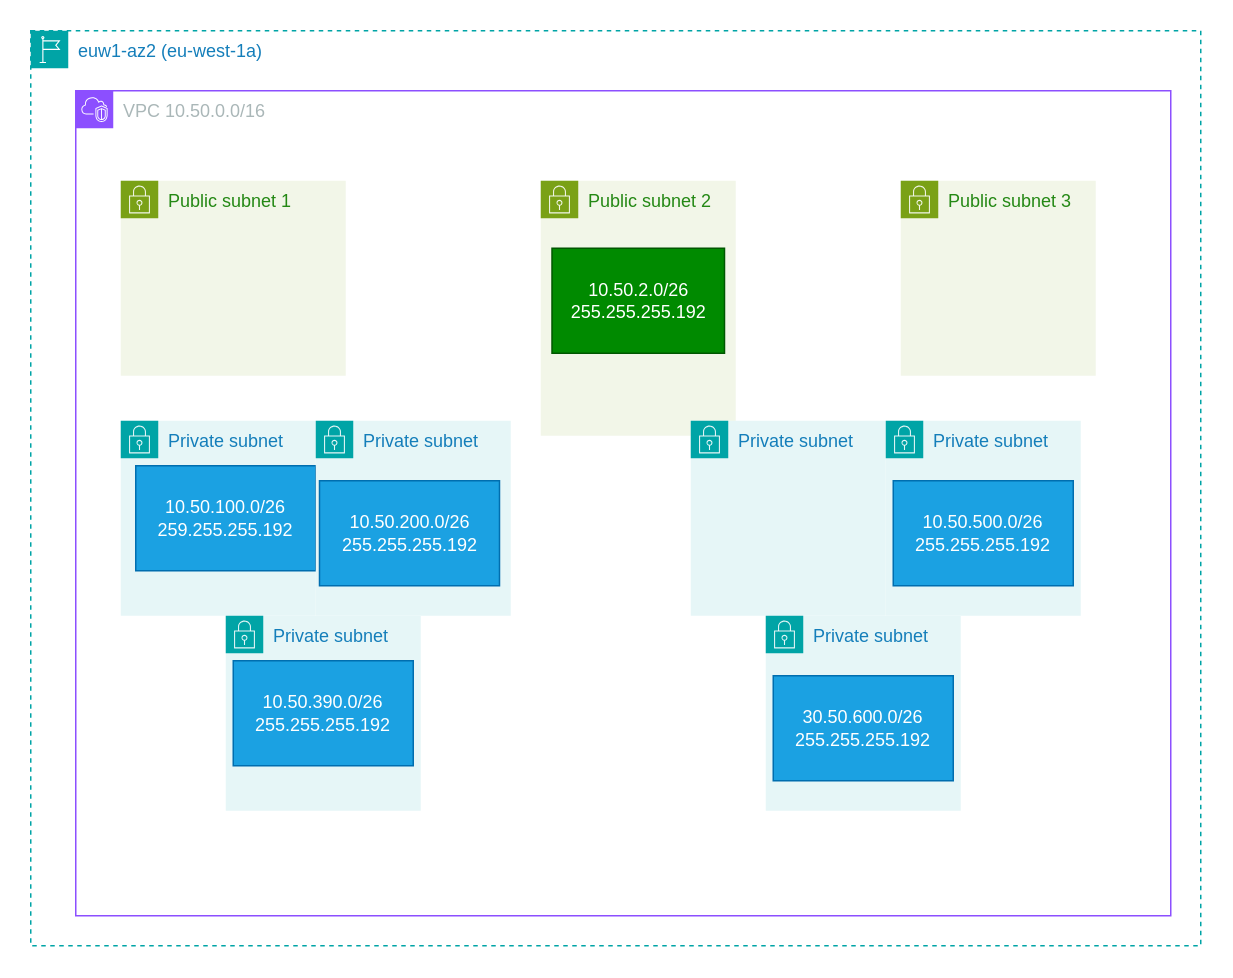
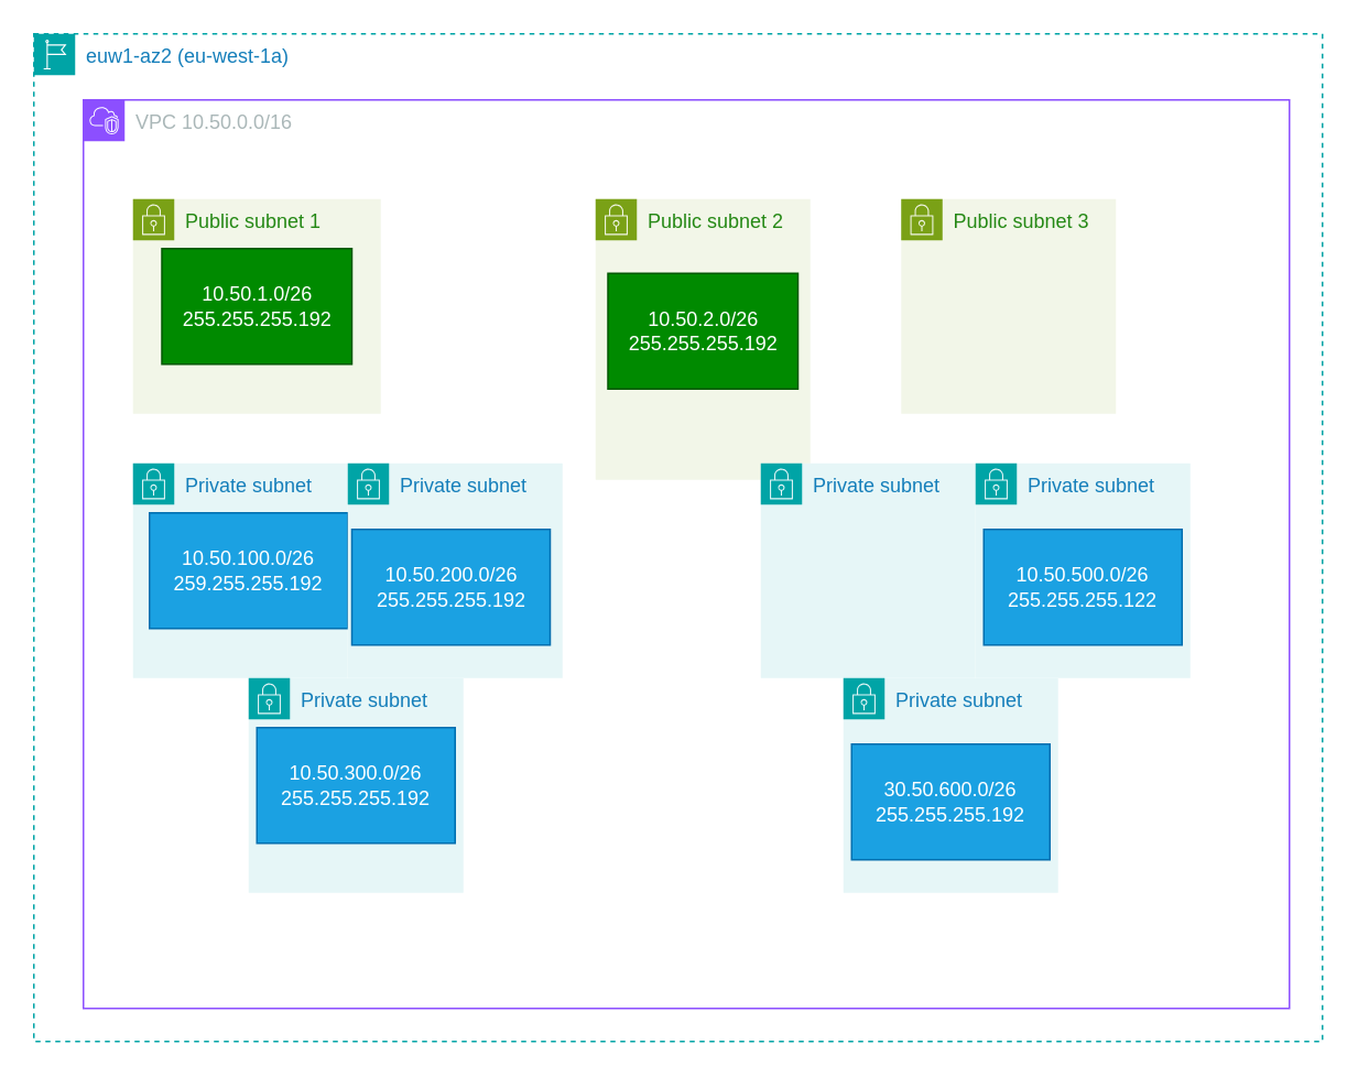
  <mxCell id="0" />
  <mxCell id="1" parent="0" />
  <mxCell id="2" value="euw1-az2 (eu-west-1a)" style="points=[[0,0],[0.25,0],[0.5,0],[0.75,0],[1,0],[1,0.25],[1,0.5],[1,0.75],[1,1],[0.75,1],[0.5,1],[0.25,1],[0,1],[0,0.75],[0,0.5],[0,0.25]];outlineConnect=0;gradientColor=none;html=1;whiteSpace=wrap;fontSize=12;fontStyle=0;container=1;pointerEvents=0;collapsible=0;recursiveResize=0;shape=mxgraph.aws4.group;grIcon=mxgraph.aws4.group_region;strokeColor=#00A4A6;fillColor=none;verticalAlign=top;align=left;spacingLeft=30;fontColor=#147EBA;dashed=1;" vertex="1" parent="1"><mxGeometry x="20" y="20" width="780" height="610" as="geometry" /></mxCell>
  <mxCell id="3" value="VPC 10.50.0.0/16" style="points=[[0,0],[0.25,0],[0.5,0],[0.75,0],[1,0],[1,0.25],[1,0.5],[1,0.75],[1,1],[0.75,1],[0.5,1],[0.25,1],[0,1],[0,0.75],[0,0.5],[0,0.25]];outlineConnect=0;gradientColor=none;html=1;whiteSpace=wrap;fontSize=12;fontStyle=0;container=1;pointerEvents=0;collapsible=0;recursiveResize=0;shape=mxgraph.aws4.group;grIcon=mxgraph.aws4.group_vpc2;strokeColor=#8C4FFF;fillColor=none;verticalAlign=top;align=left;spacingLeft=30;fontColor=#AAB7B8;dashed=0;" vertex="1" parent="1"><mxGeometry x="50" y="60" width="730" height="550" as="geometry" /></mxCell>
  <mxCell id="4" value="Public subnet 1" style="points=[[0,0],[0.25,0],[0.5,0],[0.75,0],[1,0],[1,0.25],[1,0.5],[1,0.75],[1,1],[0.75,1],[0.5,1],[0.25,1],[0,1],[0,0.75],[0,0.5],[0,0.25]];outlineConnect=0;gradientColor=none;html=1;whiteSpace=wrap;fontSize=12;fontStyle=0;container=1;pointerEvents=0;collapsible=0;recursiveResize=0;shape=mxgraph.aws4.group;grIcon=mxgraph.aws4.group_security_group;grStroke=0;strokeColor=#7AA116;fillColor=#F2F6E8;verticalAlign=top;align=left;spacingLeft=30;fontColor=#248814;dashed=0;" vertex="1" parent="3"><mxGeometry x="30" y="60" width="150" height="130" as="geometry" /></mxCell>
+ <mxCell id="5" value="10.50.1.0/26&lt;br&gt;255.255.255.192" style="text;html=1;align=center;verticalAlign=middle;whiteSpace=wrap;rounded=0;fillColor=#008a00;fontColor=#ffffff;strokeColor=#005700;" vertex="1" parent="4"><mxGeometry x="17.5" y="30" width="115" height="70" as="geometry" /></mxCell>
  <mxCell id="6" value="Public subnet 2" style="points=[[0,0],[0.25,0],[0.5,0],[0.75,0],[1,0],[1,0.25],[1,0.5],[1,0.75],[1,1],[0.75,1],[0.5,1],[0.25,1],[0,1],[0,0.75],[0,0.5],[0,0.25]];outlineConnect=0;gradientColor=none;html=1;whiteSpace=wrap;fontSize=12;fontStyle=0;container=1;pointerEvents=0;collapsible=0;recursiveResize=0;shape=mxgraph.aws4.group;grIcon=mxgraph.aws4.group_security_group;grStroke=0;strokeColor=#7AA116;fillColor=#F2F6E8;verticalAlign=top;align=left;spacingLeft=30;fontColor=#248814;dashed=0;" vertex="1" parent="3"><mxGeometry x="310" y="60" width="130" height="170" as="geometry" /></mxCell>
  <mxCell id="7" value="10.50.2.0/26&lt;br&gt;255.255.255.192" style="text;html=1;align=center;verticalAlign=middle;whiteSpace=wrap;rounded=0;fillColor=#008a00;fontColor=#ffffff;strokeColor=#005700;" vertex="1" parent="6"><mxGeometry x="7.5" y="45" width="115" height="70" as="geometry" /></mxCell>
- <mxCell id="8" value="Public subnet 3" style="points=[[0,0],[0.25,0],[0.5,0],[0.75,0],[1,0],[1,0.25],[1,0.5],[1,0.75],[1,1],[0.75,1],[0.5,1],[0.25,1],[0,1],[0,0.75],[0,0.5],[0,0.25]];outlineConnect=0;gradientColor=none;html=1;whiteSpace=wrap;fontSize=12;fontStyle=0;container=1;pointerEvents=0;collapsible=0;recursiveResize=0;shape=mxgraph.aws4.group;grIcon=mxgraph.aws4.group_security_group;grStroke=0;strokeColor=#7AA116;fillColor=#F2F6E8;verticalAlign=top;align=left;spacingLeft=30;fontColor=#248814;dashed=0;" vertex="1" parent="3"><mxGeometry x="550" y="60" width="130" height="130" as="geometry" /></mxCell>
+ <mxCell id="8" value="Public subnet 3" style="points=[[0,0],[0.25,0],[0.5,0],[0.75,0],[1,0],[1,0.25],[1,0.5],[1,0.75],[1,1],[0.75,1],[0.5,1],[0.25,1],[0,1],[0,0.75],[0,0.5],[0,0.25]];outlineConnect=0;gradientColor=none;html=1;whiteSpace=wrap;fontSize=12;fontStyle=0;container=1;pointerEvents=0;collapsible=0;recursiveResize=0;shape=mxgraph.aws4.group;grIcon=mxgraph.aws4.group_security_group;grStroke=0;strokeColor=#7AA116;fillColor=#F2F6E8;verticalAlign=top;align=left;spacingLeft=30;fontColor=#248814;dashed=0;" vertex="1" parent="3"><mxGeometry x="495" y="60" width="130" height="130" as="geometry" /></mxCell>
  <mxCell id="9" value="Private subnet" style="points=[[0,0],[0.25,0],[0.5,0],[0.75,0],[1,0],[1,0.25],[1,0.5],[1,0.75],[1,1],[0.75,1],[0.5,1],[0.25,1],[0,1],[0,0.75],[0,0.5],[0,0.25]];outlineConnect=0;gradientColor=none;html=1;whiteSpace=wrap;fontSize=12;fontStyle=0;container=1;pointerEvents=0;collapsible=0;recursiveResize=0;shape=mxgraph.aws4.group;grIcon=mxgraph.aws4.group_security_group;grStroke=0;strokeColor=#00A4A6;fillColor=#E6F6F7;verticalAlign=top;align=left;spacingLeft=30;fontColor=#147EBA;dashed=0;" vertex="1" parent="3"><mxGeometry x="30" y="220" width="130" height="130" as="geometry" /></mxCell>
  <mxCell id="10" value="10.50.100.0/26&lt;br&gt;259.255.255.192" style="text;html=1;align=center;verticalAlign=middle;whiteSpace=wrap;rounded=0;fillColor=#1ba1e2;fontColor=#ffffff;strokeColor=#006EAF;" vertex="1" parent="9"><mxGeometry x="10" y="30" width="120" height="70" as="geometry" /></mxCell>
  <mxCell id="11" value="Private subnet" style="points=[[0,0],[0.25,0],[0.5,0],[0.75,0],[1,0],[1,0.25],[1,0.5],[1,0.75],[1,1],[0.75,1],[0.5,1],[0.25,1],[0,1],[0,0.75],[0,0.5],[0,0.25]];outlineConnect=0;gradientColor=none;html=1;whiteSpace=wrap;fontSize=12;fontStyle=0;container=1;pointerEvents=0;collapsible=0;recursiveResize=0;shape=mxgraph.aws4.group;grIcon=mxgraph.aws4.group_security_group;grStroke=0;strokeColor=#00A4A6;fillColor=#E6F6F7;verticalAlign=top;align=left;spacingLeft=30;fontColor=#147EBA;dashed=0;" vertex="1" parent="3"><mxGeometry x="160" y="220" width="130" height="130" as="geometry" /></mxCell>
  <mxCell id="12" value="10.50.200.0/26&lt;br&gt;255.255.255.192" style="text;html=1;align=center;verticalAlign=middle;whiteSpace=wrap;rounded=0;fillColor=#1ba1e2;fontColor=#ffffff;strokeColor=#006EAF;" vertex="1" parent="11"><mxGeometry x="2.5" y="40" width="120" height="70" as="geometry" /></mxCell>
  <mxCell id="13" value="Private subnet" style="points=[[0,0],[0.25,0],[0.5,0],[0.75,0],[1,0],[1,0.25],[1,0.5],[1,0.75],[1,1],[0.75,1],[0.5,1],[0.25,1],[0,1],[0,0.75],[0,0.5],[0,0.25]];outlineConnect=0;gradientColor=none;html=1;whiteSpace=wrap;fontSize=12;fontStyle=0;container=1;pointerEvents=0;collapsible=0;recursiveResize=0;shape=mxgraph.aws4.group;grIcon=mxgraph.aws4.group_security_group;grStroke=0;strokeColor=#00A4A6;fillColor=#E6F6F7;verticalAlign=top;align=left;spacingLeft=30;fontColor=#147EBA;dashed=0;" vertex="1" parent="3"><mxGeometry x="410" y="220" width="130" height="130" as="geometry" /></mxCell>
  <mxCell id="14" value="Private subnet" style="points=[[0,0],[0.25,0],[0.5,0],[0.75,0],[1,0],[1,0.25],[1,0.5],[1,0.75],[1,1],[0.75,1],[0.5,1],[0.25,1],[0,1],[0,0.75],[0,0.5],[0,0.25]];outlineConnect=0;gradientColor=none;html=1;whiteSpace=wrap;fontSize=12;fontStyle=0;container=1;pointerEvents=0;collapsible=0;recursiveResize=0;shape=mxgraph.aws4.group;grIcon=mxgraph.aws4.group_security_group;grStroke=0;strokeColor=#00A4A6;fillColor=#E6F6F7;verticalAlign=top;align=left;spacingLeft=30;fontColor=#147EBA;dashed=0;" vertex="1" parent="3"><mxGeometry x="540" y="220" width="130" height="130" as="geometry" /></mxCell>
- <mxCell id="15" value="10.50.500.0/26&lt;br&gt;255.255.255.192" style="text;html=1;align=center;verticalAlign=middle;whiteSpace=wrap;rounded=0;fillColor=#1ba1e2;fontColor=#ffffff;strokeColor=#006EAF;" vertex="1" parent="14"><mxGeometry x="5" y="40" width="120" height="70" as="geometry" /></mxCell>
+ <mxCell id="15" value="10.50.500.0/26&lt;br&gt;255.255.255.122" style="text;html=1;align=center;verticalAlign=middle;whiteSpace=wrap;rounded=0;fillColor=#1ba1e2;fontColor=#ffffff;strokeColor=#006EAF;" vertex="1" parent="14"><mxGeometry x="5" y="40" width="120" height="70" as="geometry" /></mxCell>
  <mxCell id="16" value="Private subnet" style="points=[[0,0],[0.25,0],[0.5,0],[0.75,0],[1,0],[1,0.25],[1,0.5],[1,0.75],[1,1],[0.75,1],[0.5,1],[0.25,1],[0,1],[0,0.75],[0,0.5],[0,0.25]];outlineConnect=0;gradientColor=none;html=1;whiteSpace=wrap;fontSize=12;fontStyle=0;container=1;pointerEvents=0;collapsible=0;recursiveResize=0;shape=mxgraph.aws4.group;grIcon=mxgraph.aws4.group_security_group;grStroke=0;strokeColor=#00A4A6;fillColor=#E6F6F7;verticalAlign=top;align=left;spacingLeft=30;fontColor=#147EBA;dashed=0;" vertex="1" parent="3"><mxGeometry x="100" y="350" width="130" height="130" as="geometry" /></mxCell>
- <mxCell id="17" value="10.50.390.0/26&lt;br&gt;255.255.255.192" style="text;html=1;align=center;verticalAlign=middle;whiteSpace=wrap;rounded=0;fillColor=#1ba1e2;fontColor=#ffffff;strokeColor=#006EAF;" vertex="1" parent="16"><mxGeometry x="5" y="30" width="120" height="70" as="geometry" /></mxCell>
+ <mxCell id="17" value="10.50.300.0/26&lt;br&gt;255.255.255.192" style="text;html=1;align=center;verticalAlign=middle;whiteSpace=wrap;rounded=0;fillColor=#1ba1e2;fontColor=#ffffff;strokeColor=#006EAF;" vertex="1" parent="16"><mxGeometry x="5" y="30" width="120" height="70" as="geometry" /></mxCell>
  <mxCell id="18" value="Private subnet" style="points=[[0,0],[0.25,0],[0.5,0],[0.75,0],[1,0],[1,0.25],[1,0.5],[1,0.75],[1,1],[0.75,1],[0.5,1],[0.25,1],[0,1],[0,0.75],[0,0.5],[0,0.25]];outlineConnect=0;gradientColor=none;html=1;whiteSpace=wrap;fontSize=12;fontStyle=0;container=1;pointerEvents=0;collapsible=0;recursiveResize=0;shape=mxgraph.aws4.group;grIcon=mxgraph.aws4.group_security_group;grStroke=0;strokeColor=#00A4A6;fillColor=#E6F6F7;verticalAlign=top;align=left;spacingLeft=30;fontColor=#147EBA;dashed=0;" vertex="1" parent="3"><mxGeometry x="460" y="350" width="130" height="130" as="geometry" /></mxCell>
  <mxCell id="19" value="30.50.600.0/26&lt;br&gt;255.255.255.192" style="text;html=1;align=center;verticalAlign=middle;whiteSpace=wrap;rounded=0;fillColor=#1ba1e2;fontColor=#ffffff;strokeColor=#006EAF;" vertex="1" parent="18"><mxGeometry x="5" y="40" width="120" height="70" as="geometry" /></mxCell>
